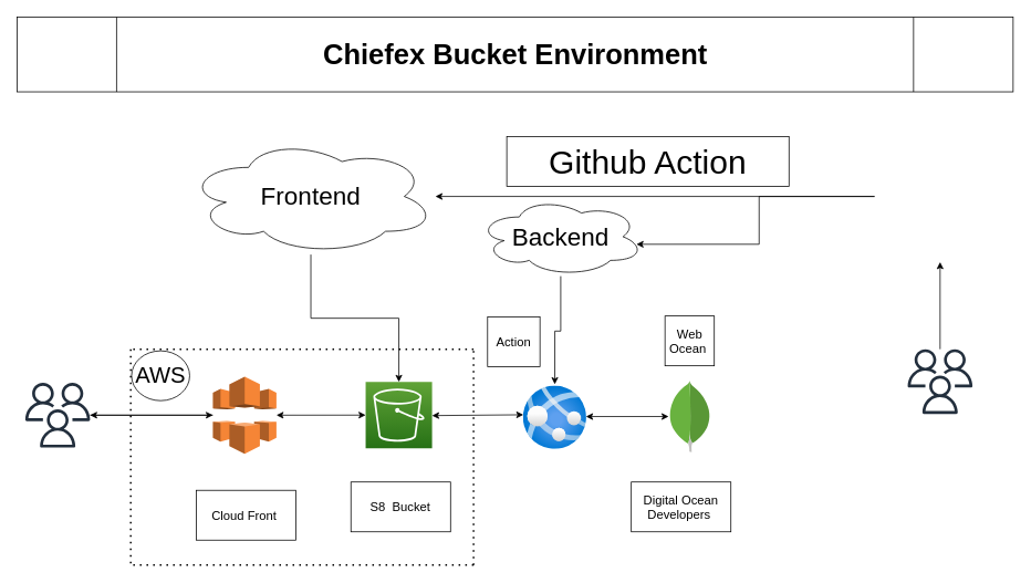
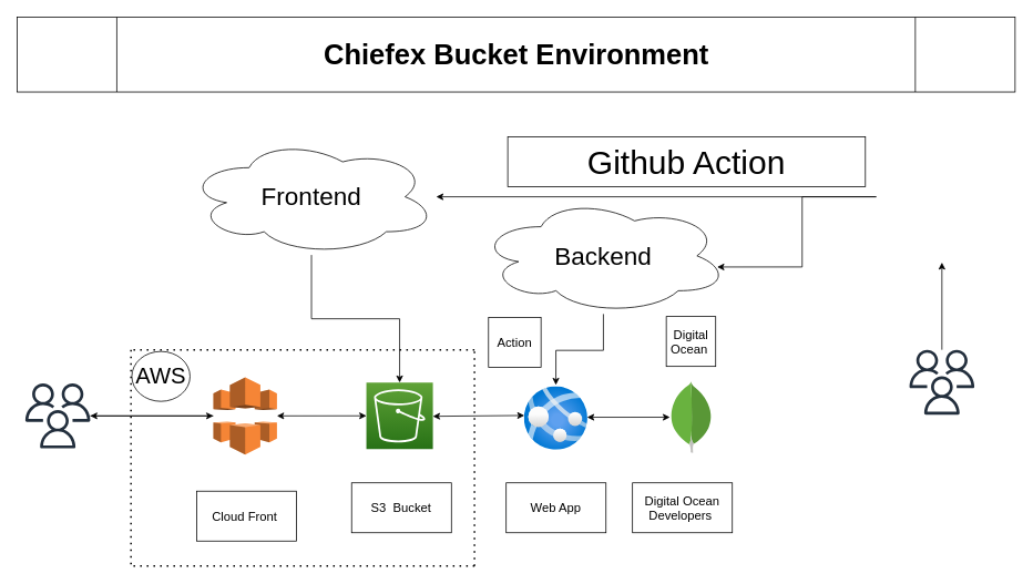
  <mxCell id="0" />
  <mxCell id="1" parent="0" />
  <mxCell id="2" value="" style="dashed=0;outlineConnect=0;html=1;align=center;labelPosition=center;verticalLabelPosition=bottom;verticalAlign=top;shape=mxgraph.weblogos.mongodb;rounded=0;" vertex="1" parent="1"><mxGeometry x="805" y="458" width="51.2" height="86.2" as="geometry" /></mxCell>
  <mxCell id="3" style="edgeStyle=orthogonalEdgeStyle;rounded=0;orthogonalLoop=1;jettySize=auto;html=1;" edge="1" parent="1" source="4" target="7"><mxGeometry relative="1" as="geometry" /></mxCell>
  <mxCell id="4" value="" style="outlineConnect=0;dashed=0;verticalLabelPosition=bottom;verticalAlign=top;align=center;html=1;shape=mxgraph.aws3.cloudfront;fillColor=#F58536;gradientColor=none;rounded=0;" vertex="1" parent="1"><mxGeometry x="256" y="453" width="76.5" height="93" as="geometry" /></mxCell>
  <mxCell id="5" value="" style="image;aspect=fixed;html=1;points=[];align=center;fontSize=12;image=img/lib/azure2/app_services/App_Services.svg;rounded=0;" vertex="1" parent="1"><mxGeometry x="630" y="464.4" width="76.2" height="76.2" as="geometry" /></mxCell>
  <mxCell id="6" style="edgeStyle=orthogonalEdgeStyle;rounded=0;orthogonalLoop=1;jettySize=auto;html=1;entryX=0;entryY=0.5;entryDx=0;entryDy=0;entryPerimeter=0;" edge="1" parent="1" source="7" target="4"><mxGeometry relative="1" as="geometry" /></mxCell>
  <mxCell id="7" value="" style="outlineConnect=0;fontColor=#232F3E;gradientColor=none;fillColor=#232F3D;strokeColor=none;dashed=0;verticalLabelPosition=bottom;verticalAlign=top;align=center;html=1;fontSize=12;fontStyle=0;aspect=fixed;pointerEvents=1;shape=mxgraph.aws4.users;rounded=0;" vertex="1" parent="1"><mxGeometry x="30" y="460.5" width="78" height="78" as="geometry" /></mxCell>
  <mxCell id="8" value="Digital Ocean Developers&amp;nbsp;" style="rounded=0;whiteSpace=wrap;html=1;fontSize=15;" vertex="1" parent="1"><mxGeometry x="760" y="580" width="120" height="60" as="geometry" /></mxCell>
- <mxCell id="10" value="S8&amp;nbsp; Bucket" style="rounded=0;whiteSpace=wrap;html=1;fontSize=15;" vertex="1" parent="1"><mxGeometry x="422.25" y="580" width="120" height="60" as="geometry" /></mxCell>
+ <mxCell id="9" value="Web App" style="rounded=0;whiteSpace=wrap;html=1;fontSize=15;" vertex="1" parent="1"><mxGeometry x="608.1" y="580" width="120" height="60" as="geometry" /></mxCell>
+ <mxCell id="10" value="S3&amp;nbsp; Bucket" style="rounded=0;whiteSpace=wrap;html=1;fontSize=15;" vertex="1" parent="1"><mxGeometry x="422.25" y="580" width="120" height="60" as="geometry" /></mxCell>
  <mxCell id="11" value="Cloud Front&amp;nbsp;" style="rounded=0;whiteSpace=wrap;html=1;fontSize=15;" vertex="1" parent="1"><mxGeometry x="236" y="590" width="120" height="60" as="geometry" /></mxCell>
  <mxCell id="12" style="edgeStyle=orthogonalEdgeStyle;rounded=0;orthogonalLoop=1;jettySize=auto;html=1;entryX=0.497;entryY=-0.027;entryDx=0;entryDy=0;entryPerimeter=0;" edge="1" parent="1" source="13" target="5"><mxGeometry relative="1" as="geometry" /></mxCell>
- <mxCell id="13" value="&lt;font style=&quot;font-size: 30px;&quot;&gt;Backend&lt;/font&gt;" style="ellipse;shape=cloud;whiteSpace=wrap;html=1;rounded=0;" vertex="1" parent="1"><mxGeometry x="575" y="237" width="200" height="95" as="geometry" /></mxCell>
+ <mxCell id="13" value="&lt;font style=&quot;font-size: 30px;&quot;&gt;Backend&lt;/font&gt;" style="ellipse;shape=cloud;whiteSpace=wrap;html=1;rounded=0;" vertex="1" parent="1"><mxGeometry x="575" y="237" width="300" height="140" as="geometry" /></mxCell>
  <mxCell id="14" style="edgeStyle=orthogonalEdgeStyle;rounded=0;orthogonalLoop=1;jettySize=auto;html=1;entryX=0.5;entryY=0;entryDx=0;entryDy=0;entryPerimeter=0;" edge="1" parent="1" source="15" target="23"><mxGeometry relative="1" as="geometry" /></mxCell>
  <mxCell id="15" value="&lt;font style=&quot;font-size: 30px;&quot;&gt;Frontend&lt;/font&gt;" style="ellipse;shape=cloud;whiteSpace=wrap;html=1;labelBackgroundColor=default;rounded=0;" vertex="1" parent="1"><mxGeometry x="224" y="166" width="300" height="140" as="geometry" /></mxCell>
  <mxCell id="16" style="edgeStyle=orthogonalEdgeStyle;rounded=0;orthogonalLoop=1;jettySize=auto;html=1;" edge="1" parent="1" source="18" target="15"><mxGeometry relative="1" as="geometry" /></mxCell>
  <mxCell id="17" style="edgeStyle=orthogonalEdgeStyle;rounded=0;orthogonalLoop=1;jettySize=auto;html=1;entryX=0.956;entryY=0.596;entryDx=0;entryDy=0;entryPerimeter=0;" edge="1" parent="1" source="18" target="13"><mxGeometry relative="1" as="geometry" /></mxCell>
  <mxCell id="18" value="" style="shape=image;html=1;verticalAlign=top;verticalLabelPosition=bottom;labelBackgroundColor=#ffffff;imageAspect=0;aspect=fixed;image=https://cdn4.iconfinder.com/data/icons/ionicons/512/icon-social-github-128.png;rounded=0;" vertex="1" parent="1"><mxGeometry x="1053" y="157" width="158" height="158" as="geometry" /></mxCell>
  <mxCell id="19" value="Chiefex Bucket Environment" style="shape=process;html=1;backgroundOutline=1;fontSize=34;fontStyle=1;rounded=0;labelBackgroundColor=default;fontColor=default;" vertex="1" parent="1"><mxGeometry y="20" width="1200" height="90" as="geometry" x="20" /></mxCell>
  <mxCell id="20" style="edgeStyle=orthogonalEdgeStyle;rounded=0;orthogonalLoop=1;jettySize=auto;html=1;entryX=0.5;entryY=1;entryDx=0;entryDy=0;" edge="1" parent="1" source="21" target="18"><mxGeometry relative="1" as="geometry"><mxPoint x="1132" y="449.6" as="sourcePoint" /></mxGeometry></mxCell>
  <mxCell id="21" value="" style="outlineConnect=0;fontColor=#232F3E;gradientColor=none;fillColor=#232F3D;strokeColor=none;dashed=0;verticalLabelPosition=bottom;verticalAlign=top;align=center;html=1;fontSize=12;fontStyle=0;aspect=fixed;pointerEvents=1;shape=mxgraph.aws4.users;rounded=0;" vertex="1" parent="1"><mxGeometry x="1093" y="420" width="78" height="78" as="geometry" /></mxCell>
- <mxCell id="22" value="Github Action" style="rounded=0;whiteSpace=wrap;html=1;fontSize=40;" vertex="1" parent="1"><mxGeometry x="610" y="164" width="340" height="60" as="geometry" /></mxCell>
+ <mxCell id="22" value="Github Action" style="rounded=0;whiteSpace=wrap;html=1;fontSize=40;" vertex="1" parent="1"><mxGeometry x="610" y="164" width="430" height="60" as="geometry" /></mxCell>
  <mxCell id="23" value="" style="sketch=0;points=[[0,0,0],[0.25,0,0],[0.5,0,0],[0.75,0,0],[1,0,0],[0,1,0],[0.25,1,0],[0.5,1,0],[0.75,1,0],[1,1,0],[0,0.25,0],[0,0.5,0],[0,0.75,0],[1,0.25,0],[1,0.5,0],[1,0.75,0]];outlineConnect=0;fontColor=#232F3E;gradientColor=#60A337;gradientDirection=north;fillColor=#277116;strokeColor=#ffffff;dashed=0;verticalLabelPosition=bottom;verticalAlign=top;align=center;html=1;fontSize=12;fontStyle=0;aspect=fixed;shape=mxgraph.aws4.resourceIcon;resIcon=mxgraph.aws4.s3;" vertex="1" parent="1"><mxGeometry x="440" y="459.4" width="80" height="80" as="geometry" /></mxCell>
  <mxCell id="24" value="" style="endArrow=classic;startArrow=classic;html=1;rounded=0;" edge="1" parent="1"><mxGeometry width="50" height="50" relative="1" as="geometry"><mxPoint x="520" y="500" as="sourcePoint" /><mxPoint x="630" y="499" as="targetPoint" /></mxGeometry></mxCell>
  <mxCell id="25" value="" style="endArrow=classic;startArrow=classic;html=1;rounded=0;exitX=1;exitY=0.5;exitDx=0;exitDy=0;exitPerimeter=0;entryX=0;entryY=0.5;entryDx=0;entryDy=0;entryPerimeter=0;" edge="1" parent="1" source="4" target="23"><mxGeometry width="50" height="50" relative="1" as="geometry"><mxPoint x="330" y="497.923" as="sourcePoint" /><mxPoint x="400" y="497" as="targetPoint" /></mxGeometry></mxCell>
  <mxCell id="26" value="" style="endArrow=classic;startArrow=classic;html=1;rounded=0;exitX=0.989;exitY=0.482;exitDx=0;exitDy=0;exitPerimeter=0;" edge="1" parent="1" source="5" target="2"><mxGeometry width="50" height="50" relative="1" as="geometry"><mxPoint x="740" y="500" as="sourcePoint" /><mxPoint x="780" y="497" as="targetPoint" /></mxGeometry></mxCell>
  <mxCell id="27" value="" style="endArrow=none;dashed=1;html=1;dashPattern=1 3;strokeWidth=2;rounded=0;" edge="1" parent="1"><mxGeometry width="50" height="50" relative="1" as="geometry"><mxPoint x="160" y="420" as="sourcePoint" /><mxPoint x="570" y="420" as="targetPoint" /></mxGeometry></mxCell>
  <mxCell id="28" value="" style="endArrow=none;dashed=1;html=1;dashPattern=1 3;strokeWidth=2;rounded=0;" edge="1" parent="1"><mxGeometry width="50" height="50" relative="1" as="geometry"><mxPoint x="570" y="680" as="sourcePoint" /><mxPoint x="570" y="420" as="targetPoint" /></mxGeometry></mxCell>
  <mxCell id="29" value="" style="endArrow=none;dashed=1;html=1;dashPattern=1 3;strokeWidth=2;rounded=0;" edge="1" parent="1"><mxGeometry width="50" height="50" relative="1" as="geometry"><mxPoint x="570" y="680" as="sourcePoint" /><mxPoint x="160" y="680" as="targetPoint" /></mxGeometry></mxCell>
  <mxCell id="30" value="" style="endArrow=none;dashed=1;html=1;dashPattern=1 3;strokeWidth=2;rounded=0;" edge="1" parent="1"><mxGeometry width="50" height="50" relative="1" as="geometry"><mxPoint x="157" y="420" as="sourcePoint" /><mxPoint x="157" y="680" as="targetPoint" /></mxGeometry></mxCell>
  <mxCell id="31" value="AWS" style="ellipse;whiteSpace=wrap;html=1;fontSize=27;" vertex="1" parent="1"><mxGeometry x="158" y="422" width="70" height="60" as="geometry" /></mxCell>
  <mxCell id="32" value="Action" style="rounded=0;whiteSpace=wrap;html=1;fontSize=15;" vertex="1" parent="1"><mxGeometry x="586.9" y="381" width="63.1" height="60" as="geometry" /></mxCell>
- <mxCell id="33" value="Web Ocean&amp;nbsp;" style="rounded=0;whiteSpace=wrap;html=1;fontSize=15;" vertex="1" parent="1"><mxGeometry x="800.6" y="380" width="59.4" height="60" as="geometry" /></mxCell>
+ <mxCell id="33" value="Digital Ocean&amp;nbsp;" style="rounded=0;whiteSpace=wrap;html=1;fontSize=15;" vertex="1" parent="1"><mxGeometry x="800.6" y="380" width="59.4" height="60" as="geometry" /></mxCell>
